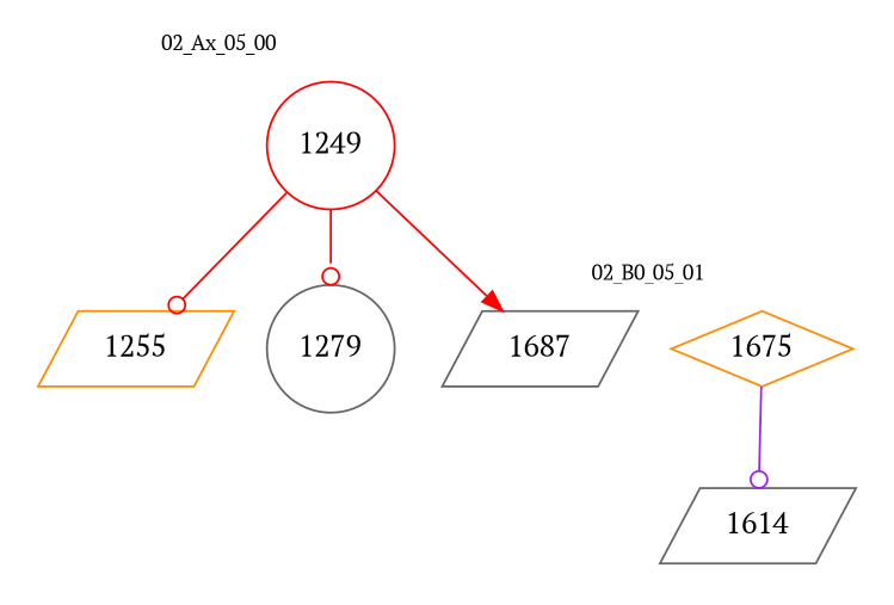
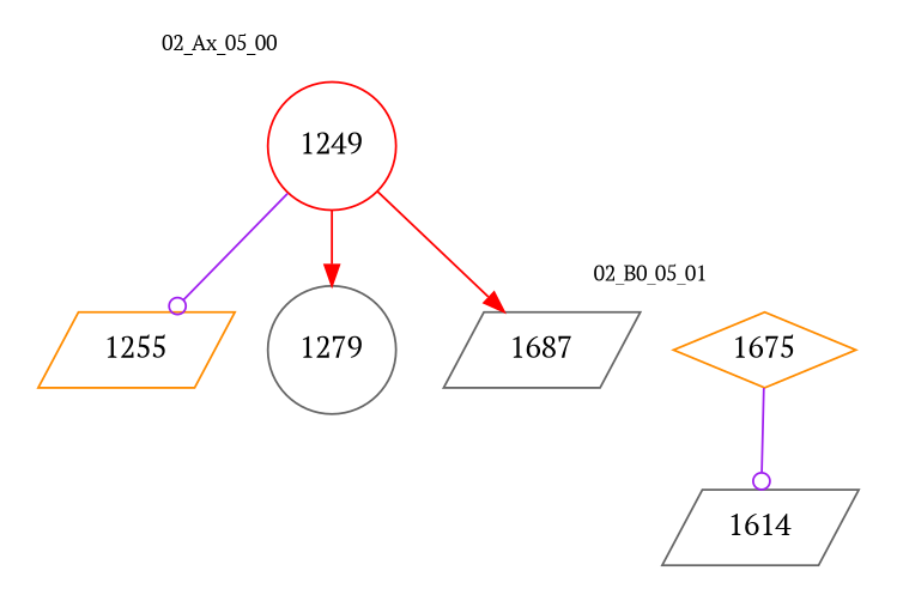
  digraph {
    fontname="PT Serif"
    node [color=gray40 fontname="PT Serif" shape=parallelogram]
    edge [arrowhead=odot color=purple fontname="PT Serif"]
    n1 [color=red label=1249 shape=circle]
    n2 [color=darkorange label=1255]
    n3 [label=1279 shape=circle]
    n4 [color=darkorange label=1675 shape=diamond]
    n5 [label=1614]
    n6 [label=1687]
    subgraph cluster_1 {
      color=white
      fontsize=10
      label="02_Ax_05_00"
      n1
      n2
      n3
    }
    subgraph cluster_2 {
      color=white
      fontsize=10
      label="02_B0_05_01"
      n4
      n5
      n6
    }
-   n1 -> n2 [color=red]
-   n1 -> n3 [color=red]
+   n1 -> n2
+   n1 -> n3 [arrowhead=normal color=red]
    n1 -> n6 [arrowhead=normal color=red]
    n4 -> n5
  }
